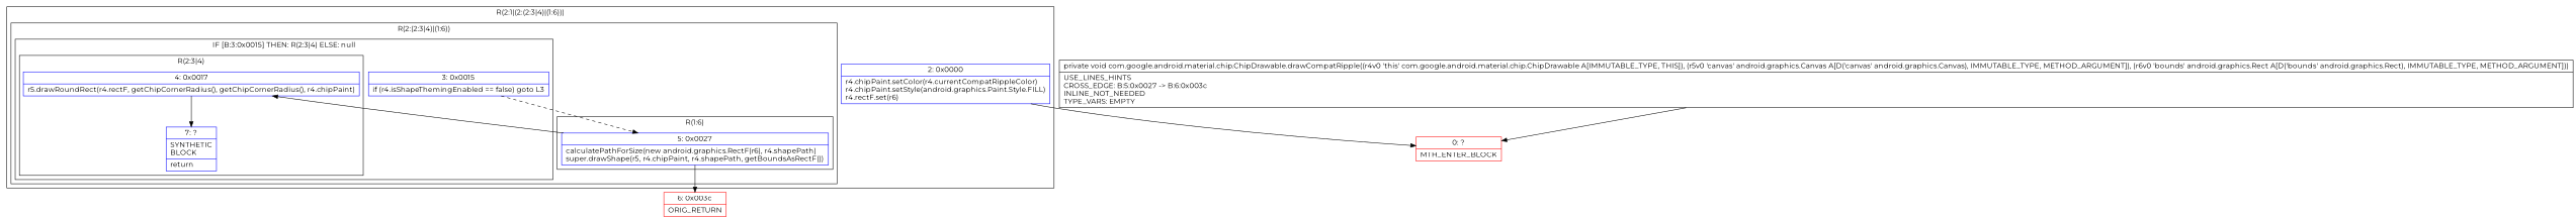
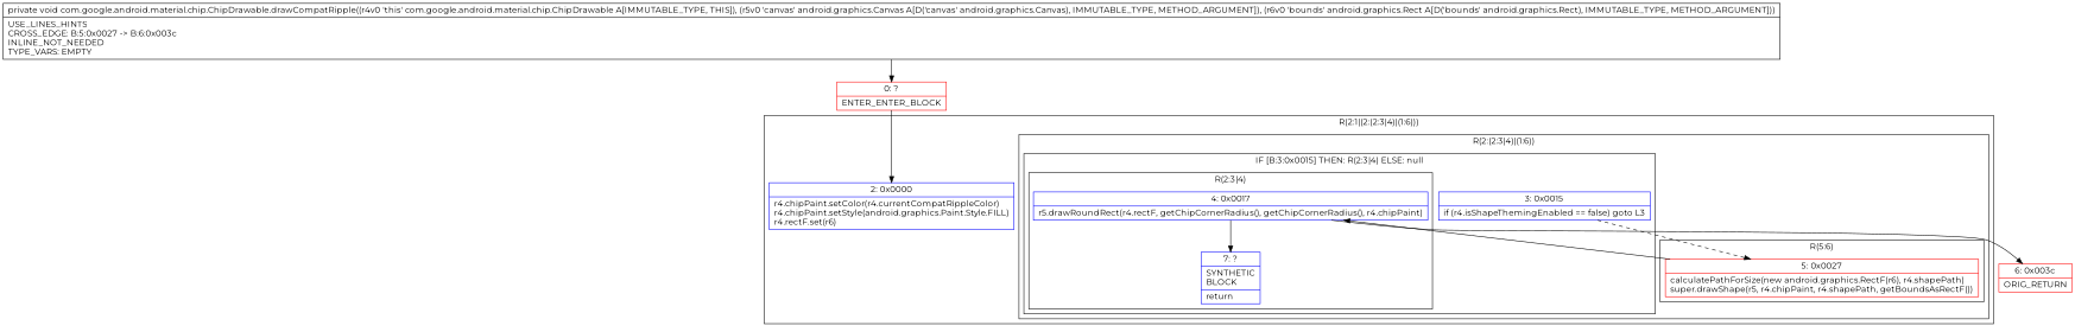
  digraph {
    fontname=Montserrat
    node [color=blue fontname=Montserrat shape=record]
    edge [fontname=Montserrat]
    n1 [label="{4\:\ 0x0017|r5.drawRoundRect(r4.rectF, getChipCornerRadius(), getChipCornerRadius(), r4.chipPaint)\l}"]
    n2 [label="{7\:\ ?|SYNTHETIC\lBLOCK\l|return\l}"]
    n3 [label="{3\:\ 0x0015|if (r4.isShapeThemingEnabled == false) goto L3\l}"]
-   n4 [label="{5\:\ 0x0027|calculatePathForSize(new android.graphics.RectF(r6), r4.shapePath)\lsuper.drawShape(r5, r4.chipPaint, r4.shapePath, getBoundsAsRectF())\l}"]
+   n4 [color=red label="{5\:\ 0x0027|calculatePathForSize(new android.graphics.RectF(r6), r4.shapePath)\lsuper.drawShape(r5, r4.chipPaint, r4.shapePath, getBoundsAsRectF())\l}"]
    n5 [label="{2\:\ 0x0000|r4.chipPaint.setColor(r4.currentCompatRippleColor)\lr4.chipPaint.setStyle(android.graphics.Paint.Style.FILL)\lr4.rectF.set(r6)\l}"]
    n6 [color=red label="{6\:\ 0x003c|ORIG_RETURN\l}"]
-   n7 [color=red label="{0\:\ ?|MTH_ENTER_BLOCK\l}"]
+   n7 [color=red label="{0\:\ ?|ENTER_ENTER_BLOCK\l}"]
    n8 [label="{private void com.google.android.material.chip.ChipDrawable.drawCompatRipple((r4v0 'this' com.google.android.material.chip.ChipDrawable A[IMMUTABLE_TYPE, THIS]), (r5v0 'canvas' android.graphics.Canvas A[D('canvas' android.graphics.Canvas), IMMUTABLE_TYPE, METHOD_ARGUMENT]), (r6v0 'bounds' android.graphics.Rect A[D('bounds' android.graphics.Rect), IMMUTABLE_TYPE, METHOD_ARGUMENT]))  | USE_LINES_HINTS\lCROSS_EDGE: B:5:0x0027 \-\> B:6:0x003c\lINLINE_NOT_NEEDED\lTYPE_VARS: EMPTY\l}" color=""]
    subgraph cluster_1 {
      label="R(2:1|(2:(2:3|4)|(1:6)))"
      n5
      subgraph cluster_2 {
        label="R(2:(2:3|4)|(1:6))"
        subgraph cluster_3 {
          label="IF [B:3:0x0015] THEN: R(2:3|4) ELSE: null"
          n3
          subgraph cluster_4 {
            label="R(2:3|4)"
            n1
            n2
          }
        }
        subgraph cluster_5 {
-         label="R(1:6)"
+         label="R(5:6)"
          n4
        }
      }
    }
    n1 -> n2
    n3 -> n4 [style=dashed]
    n4 -> n1
-   n4 -> n6
-   n5 -> n7
+   n1 -> n6
+   n7 -> n5
    n8 -> n7
  }
